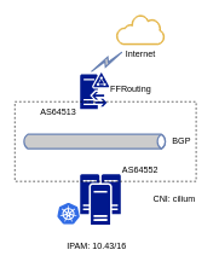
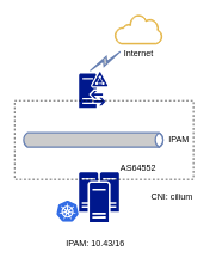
  <mxCell id="0" />
  <mxCell id="1" parent="0" />
  <mxCell id="2" value="" style="image;sketch=0;aspect=fixed;html=1;points=[];align=center;fontSize=12;image=img/lib/mscae/Kubernetes.svg;" vertex="1" parent="1"><mxGeometry x="78.75" y="280" width="31.25" height="30" as="geometry" /></mxCell>
  <mxCell id="3" value="" style="sketch=0;aspect=fixed;pointerEvents=1;shadow=0;dashed=0;html=1;strokeColor=none;labelPosition=center;verticalLabelPosition=bottom;verticalAlign=top;align=center;fillColor=#00188D;shape=mxgraph.mscae.enterprise.cluster_server" vertex="1" parent="1"><mxGeometry x="110" y="240" width="56" height="70" as="geometry" /></mxCell>
  <mxCell id="4" value="" style="sketch=0;aspect=fixed;pointerEvents=1;shadow=0;dashed=0;html=1;strokeColor=none;labelPosition=center;verticalLabelPosition=bottom;verticalAlign=top;align=center;fillColor=#00188D;shape=mxgraph.mscae.enterprise.d" vertex="1" parent="1"><mxGeometry x="110" y="100" width="40" height="50" as="geometry" /></mxCell>
  <mxCell id="5" value="" style="rounded=0;whiteSpace=wrap;html=1;dashed=1;fillColor=none;" vertex="1" parent="1"><mxGeometry x="20" y="140" width="250" height="110" as="geometry" /></mxCell>
  <mxCell id="6" value="CNI: cilium" style="text;html=1;align=center;verticalAlign=middle;whiteSpace=wrap;rounded=0;" vertex="1" parent="1"><mxGeometry x="210" y="260" width="60" height="30" as="geometry" /></mxCell>
- <mxCell id="7" value="BGP" style="text;html=1;align=center;verticalAlign=middle;whiteSpace=wrap;rounded=0;" vertex="1" parent="1"><mxGeometry x="220" y="180" width="60" height="30" as="geometry" /></mxCell>
+ <mxCell id="7" value="IPAM" style="text;html=1;align=center;verticalAlign=middle;whiteSpace=wrap;rounded=0;" vertex="1" parent="1"><mxGeometry x="220" y="180" width="60" height="30" as="geometry" /></mxCell>
  <mxCell id="8" value="Internet" style="sketch=0;aspect=fixed;pointerEvents=1;shadow=0;dashed=0;html=1;strokeColor=#d79b00;labelPosition=center;verticalLabelPosition=bottom;verticalAlign=top;align=center;fillColor=#ffe6cc;shape=mxgraph.mscae.enterprise.internet_hollow" vertex="1" parent="1"><mxGeometry x="159.99" y="20" width="66.13" height="41" as="geometry" /></mxCell>
  <mxCell id="9" value="AS64552" style="text;html=1;align=center;verticalAlign=middle;whiteSpace=wrap;rounded=0;" vertex="1" parent="1"><mxGeometry x="163.06" y="220" width="60" height="30" as="geometry" /></mxCell>
- <mxCell id="10" value="AS64513" style="text;html=1;align=center;verticalAlign=middle;whiteSpace=wrap;rounded=0;" vertex="1" parent="1"><mxGeometry x="50" y="140" width="60" height="30" as="geometry" /></mxCell>
  <mxCell id="11" value="" style="html=1;outlineConnect=0;fillColor=#CCCCCC;strokeColor=#6881B3;gradientColor=none;gradientDirection=north;strokeWidth=2;shape=mxgraph.networks.bus;gradientColor=none;gradientDirection=north;fontColor=#ffffff;perimeter=backbonePerimeter;backboneSize=20;" vertex="1" parent="1"><mxGeometry x="30" y="190" width="200" height="10" as="geometry" /></mxCell>
  <mxCell id="12" value="" style="html=1;outlineConnect=0;fillColor=#CCCCCC;strokeColor=#6881B3;gradientColor=none;gradientDirection=north;strokeWidth=2;shape=mxgraph.networks.comm_link_edge;html=1;rounded=0;" edge="1" parent="1"><mxGeometry width="100" height="100" relative="1" as="geometry"><mxPoint x="123.06" y="100" as="sourcePoint" /><mxPoint x="170" y="70" as="targetPoint" /></mxGeometry></mxCell>
  <mxCell id="13" value="IPAM: 10.43/16" style="text;html=1;align=center;verticalAlign=middle;whiteSpace=wrap;rounded=0;" vertex="1" parent="1"><mxGeometry x="88" y="325" width="90" height="30" as="geometry" /></mxCell>
- <mxCell id="14" value="FFRouting" style="text;html=1;align=center;verticalAlign=middle;whiteSpace=wrap;rounded=0;" vertex="1" parent="1"><mxGeometry x="150" y="108" width="60" height="30" as="geometry" /></mxCell>
